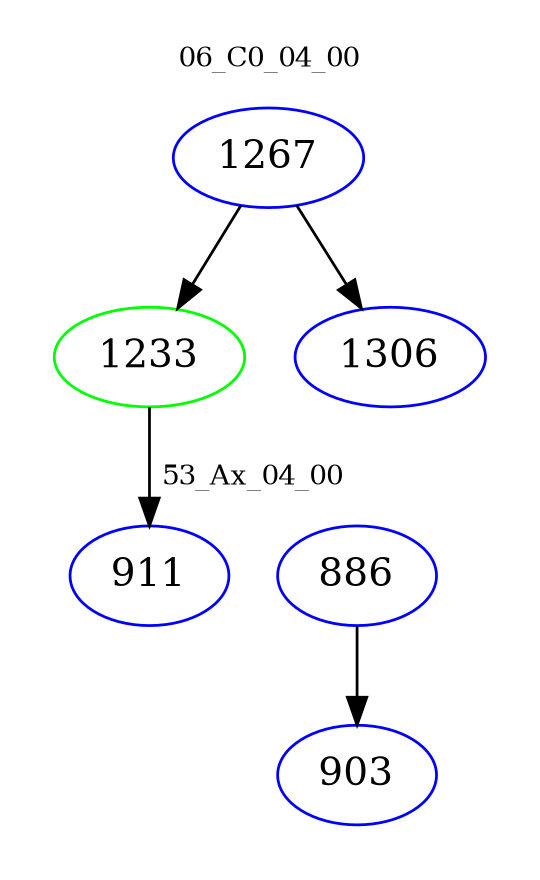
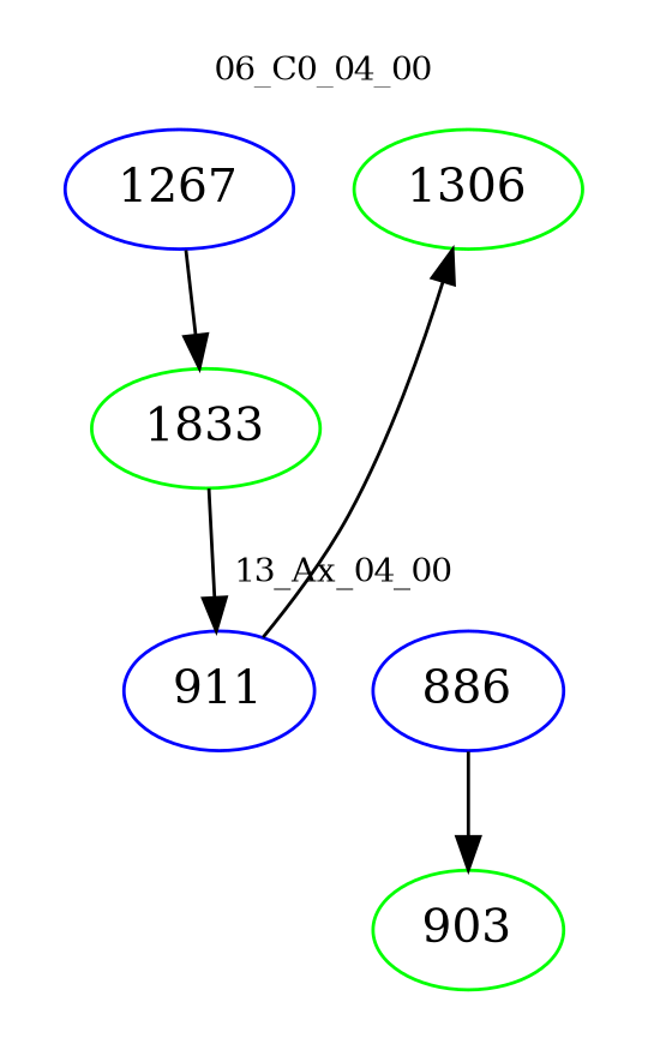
  digraph {
    node [color=blue]
    edge [color=black]
    n1 [label=886]
-   n2 [label=903]
+   n2 [color=green label=903]
    n3 [label=911]
    n4 [label=1267]
-   n5 [color=green label=1233]
-   n6 [label=1306]
+   n5 [color=green label=1833]
+   n6 [color=green label=1306]
    subgraph cluster_1 {
      color=white
      fontsize=10
-     label="53_Ax_04_00"
+     label="13_Ax_04_00"
      n1
      n2
      n3
    }
    subgraph cluster_2 {
      color=white
      fontsize=10
      label="06_C0_04_00"
      n4
      n5
      n6
    }
    n1 -> n2
    n4 -> n5
-   n4 -> n6
+   n3 -> n6
    n5 -> n3
  }
